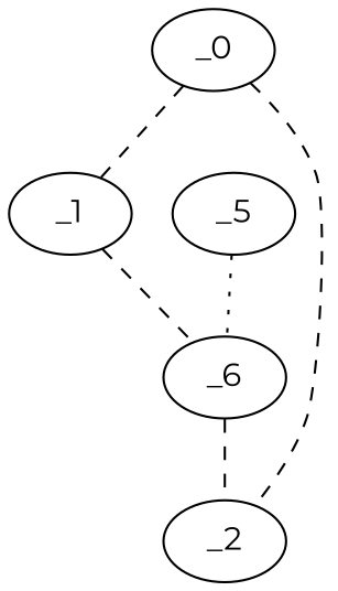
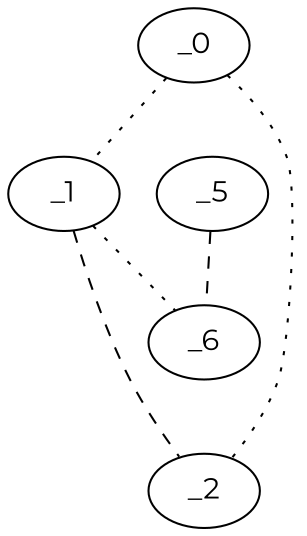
  graph {
    fontname=Montserrat
    node [fontname=Montserrat]
    edge [fontname=Montserrat style=dotted]
    _0 [x=0.934699 y=0.529307]
    _1 [x=1.09494 y=2.44491]
    _2 [x=2.88889 y=0.702599]
    n4 [label=_6 x=2.15874 y=1.54701]
    n5 [label=_5 x=1.03351 y=1.75719]
-   _0 -- _1 [style=dashed]
-   _0 -- _2 [style=dashed]
-   n4 -- _2 [style=dashed]
-   _1 -- n4 [style=dashed]
-   n5 -- n4
+   _0 -- _1
+   _0 -- _2
+   _1 -- _2 [style=dashed]
+   _1 -- n4
+   n5 -- n4 [style=dashed]
  }
